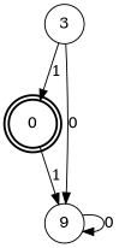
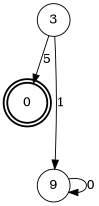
  digraph {
    node [shape=circle]
    0 [peripheries=2 style=bold]
    n2 [label=9]
    3
-   0 -> n2 [label=1]
    n2 -> n2 [label=0]
-   3 -> 0 [label=1]
-   3 -> n2 [label=0]
+   3 -> 0 [label=5]
+   3 -> n2 [label=1]
  }
